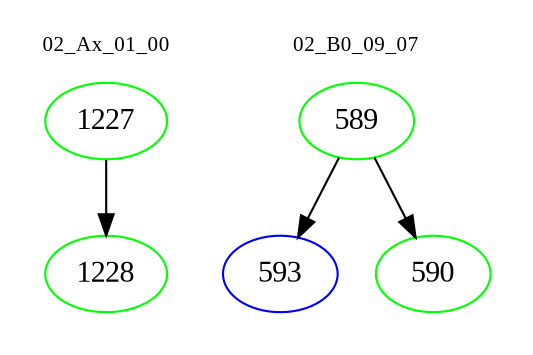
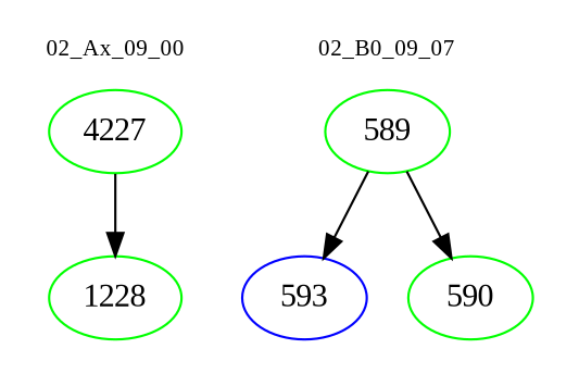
  digraph {
    fontname="Liberation Serif"
    node [color=green fontname="Liberation Serif"]
    edge [color=black fontname="Liberation Serif"]
-   n1 [label=1227]
+   n1 [label=4227]
    n2 [label=1228]
    n3 [label=589]
    n4 [color=blue label=593]
    n5 [label=590]
    subgraph cluster_1 {
      color=white
      fontsize=10
-     label="02_Ax_01_00"
+     label="02_Ax_09_00"
      n1
      n2
    }
    subgraph cluster_2 {
      color=white
      fontsize=10
      label="02_B0_09_07"
      n3
      n4
      n5
    }
    n1 -> n2
    n3 -> n4
    n3 -> n5
  }
